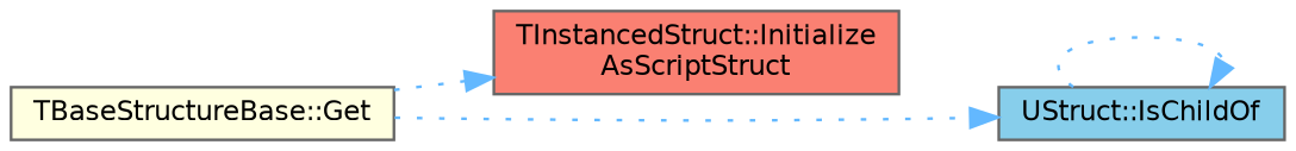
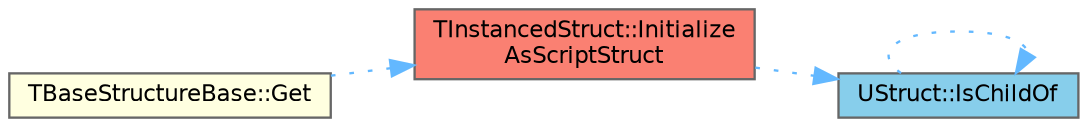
  digraph {
    rankdir=LR
    node [color=grey40 fontname=Helvetica fontsize=10 shape=box style=filled]
    edge [color=steelblue1 fontname=Helvetica fontsize=10 labelfontname=Helvetica labelfontsize=10 style=dotted]
    n1 [color=gray40 fillcolor=salmon fontcolor=black height=0.2 label="TInstancedStruct::Initialize\lAsScriptStruct" width=0.4]
    n2 [fillcolor=skyblue height=0.2 label="UStruct::IsChildOf" width=0.4]
    n3 [fillcolor=lightyellow height=0.2 label="TBaseStructureBase::Get" width=0.4]
-   n3 -> n2
+   n1 -> n2
    n2 -> n2
    n3 -> n1
  }
